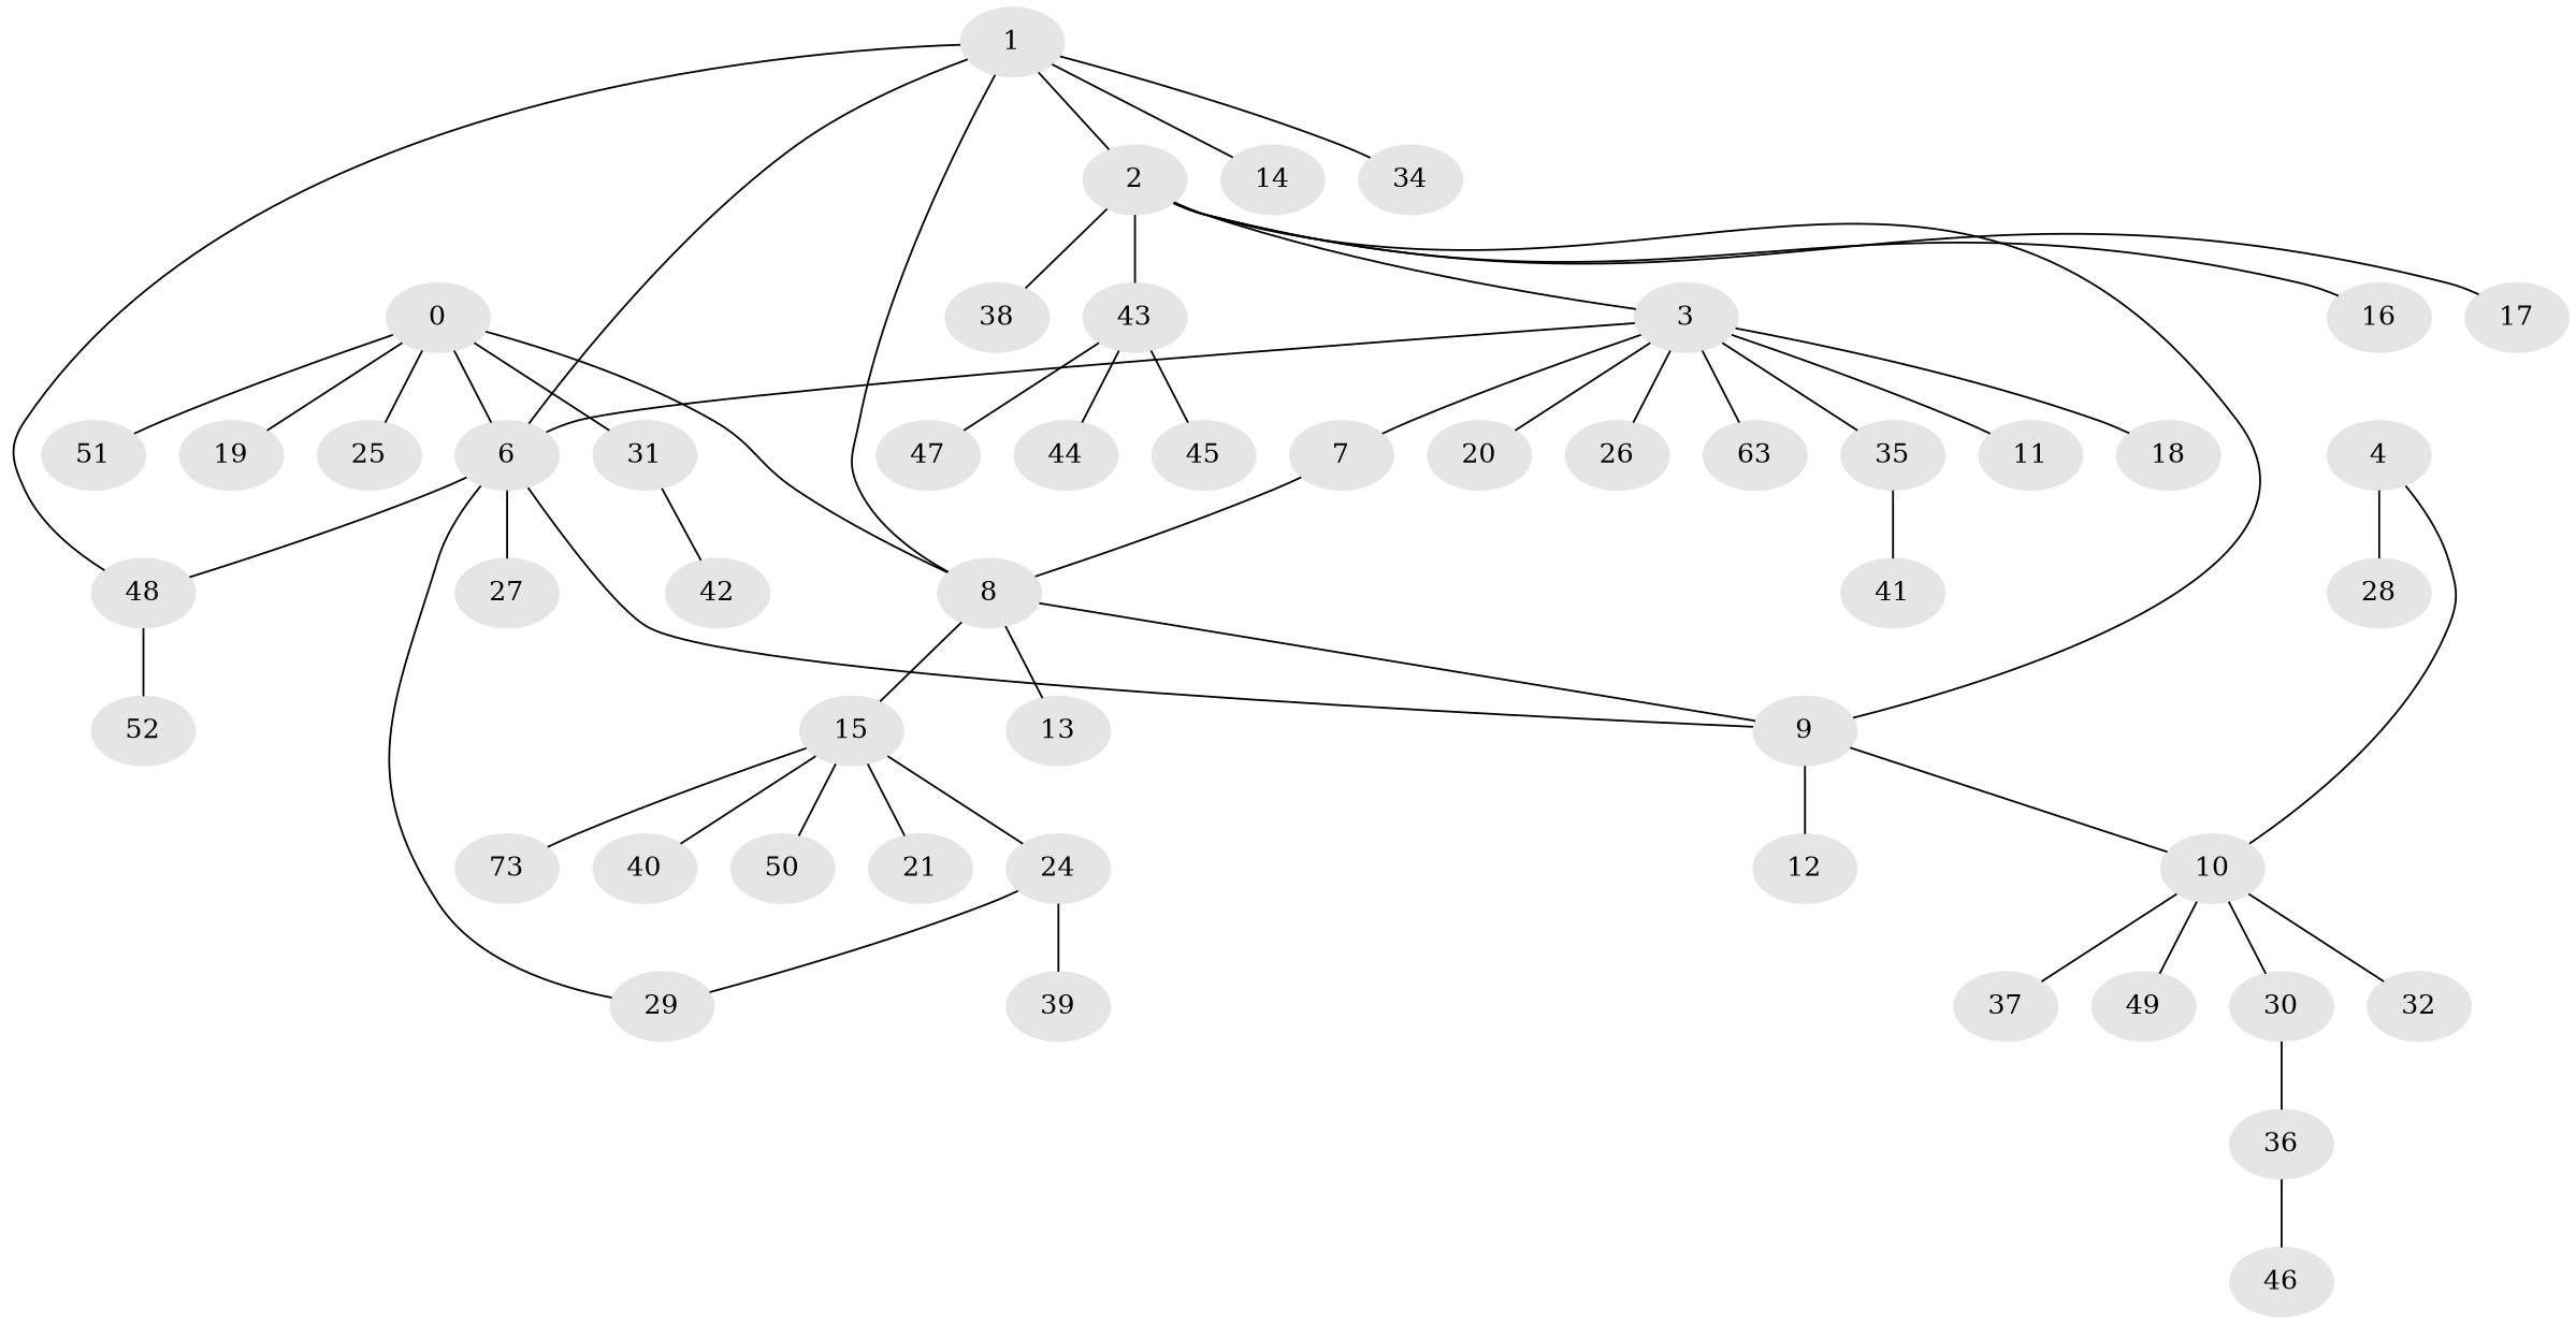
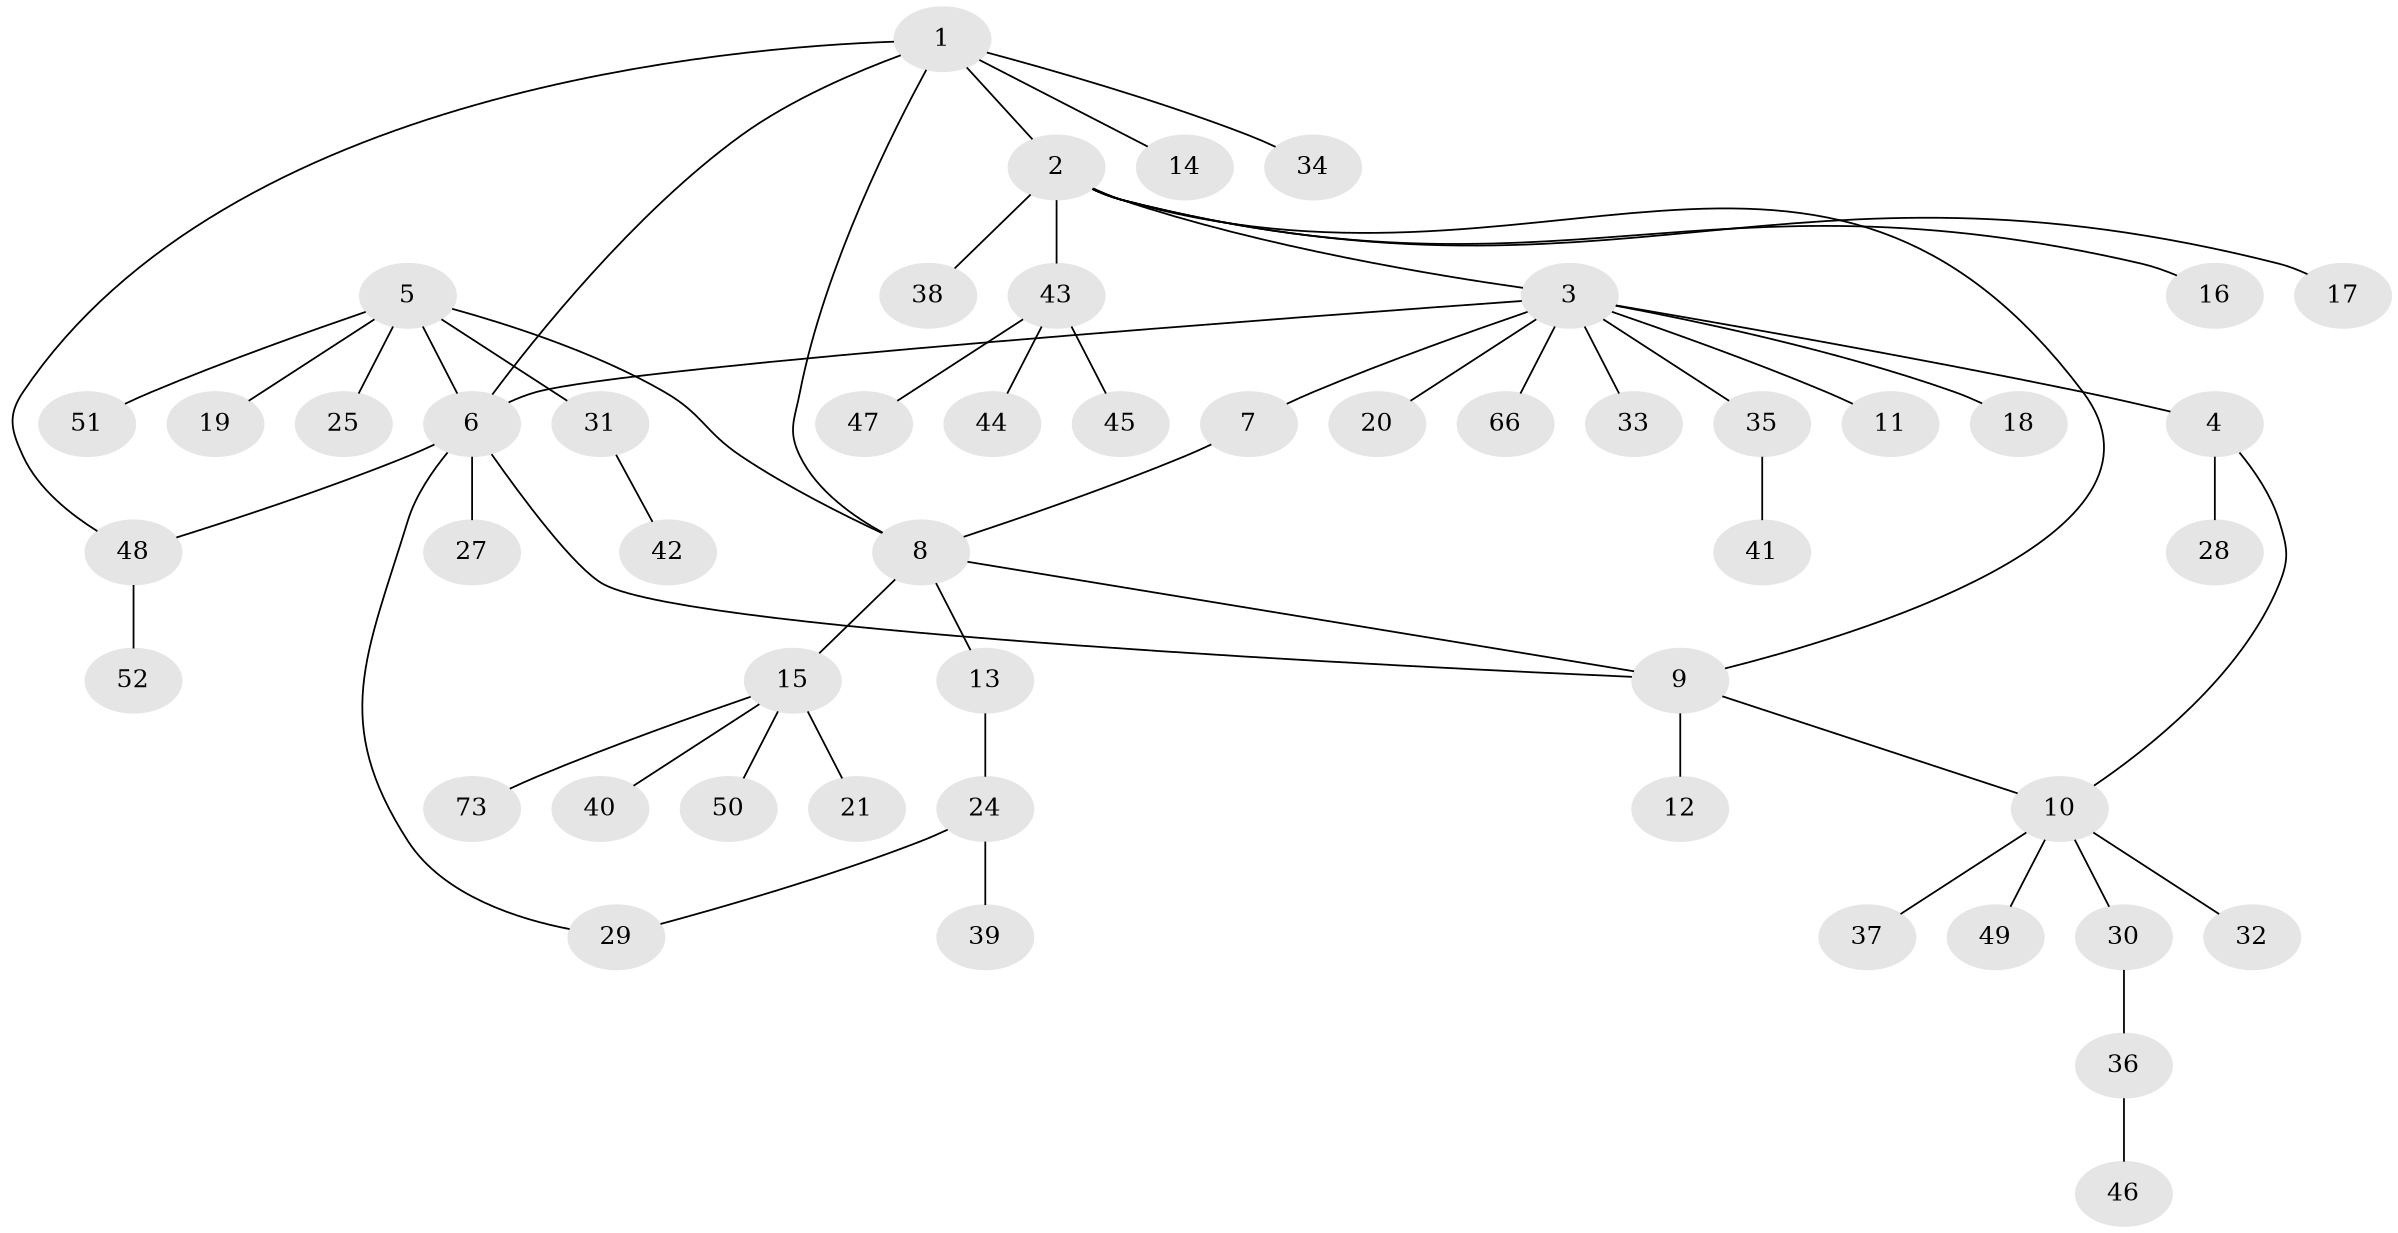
  graph {
    node [color=gray90 style=filled]
    1
    2
    6
    8
    14
    34
    48
    3
    9
    16
    17
    38
    43
    27
    29
    13
    15
    52
    4
    7
    11
    18
    20
-   26
-   33 [label=63]
+   26 [label=66]
+   33
    35
    10
    12
    44
    45
    47
    28
    41
    30
    32
    37
    49
-   5 [label=0]
+   5
    19
    25
    31
    51
    42
    21
    n45 [label=73]
    24
    40
    50
    36
    39
    46
    1 -- 2
    1 -- 6
    1 -- 8
    1 -- 14
    1 -- 34
    1 -- 48
    2 -- 3
    2 -- 9
    2 -- 16
    2 -- 17
    2 -- 38
    2 -- 43
    6 -- 48
    6 -- 9
    6 -- 27
    6 -- 29
    8 -- 9
    8 -- 13
    8 -- 15
    48 -- 52
    3 -- 6
+   3 -- 4
    3 -- 7
    3 -- 11
    3 -- 18
    3 -- 20
    3 -- 26
    3 -- 33
    3 -- 35
    9 -- 10
    9 -- 12
    43 -- 44
    43 -- 45
    43 -- 47
    15 -- 21
    15 -- n45
-   15 -- 24
+   13 -- 24
    15 -- 40
    15 -- 50
    4 -- 10
    4 -- 28
    7 -- 8
    35 -- 41
    10 -- 30
    10 -- 32
    10 -- 37
    10 -- 49
    30 -- 36
    5 -- 6
    5 -- 8
    5 -- 19
    5 -- 25
    5 -- 31
    5 -- 51
    31 -- 42
    24 -- 29
    24 -- 39
    36 -- 46
  }
